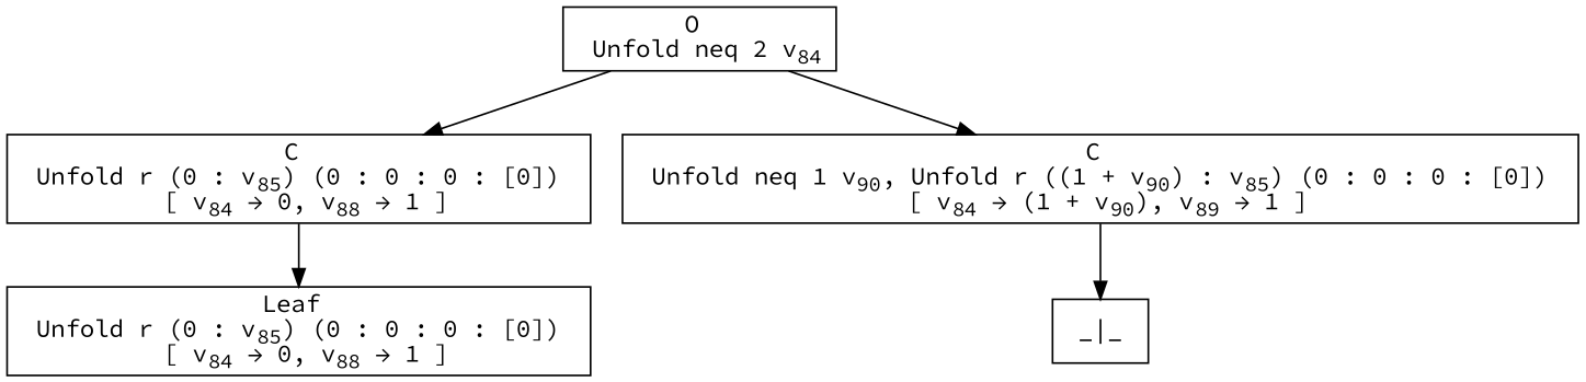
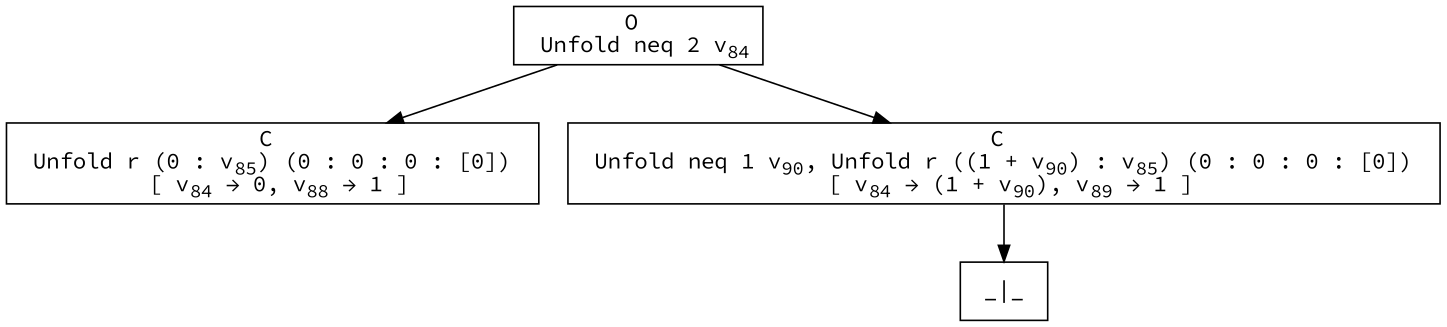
  digraph {
    rankdir=TB
    fontname="Source Code Pro"
    node [fillcolor=white shape=box style=filled fontname="Source Code Pro"]
    edge [fontname="Source Code Pro"]
    n1 [label=<O <BR/> Unfold neq 2 v<SUB>84</SUB>>]
    n2 [label=<C <BR/> Unfold r (0 : v<SUB>85</SUB>) (0 : 0 : 0 : [0]) <BR/>  [ v<SUB>84</SUB> &rarr; 0, v<SUB>88</SUB> &rarr; 1 ] >]
    n3 [label=<C <BR/> Unfold neq 1 v<SUB>90</SUB>, Unfold r ((1 + v<SUB>90</SUB>) : v<SUB>85</SUB>) (0 : 0 : 0 : [0]) <BR/>  [ v<SUB>84</SUB> &rarr; (1 + v<SUB>90</SUB>), v<SUB>89</SUB> &rarr; 1 ] >]
-   n4 [label=<Leaf <BR/> Unfold r (0 : v<SUB>85</SUB>) (0 : 0 : 0 : [0]) <BR/>  [ v<SUB>84</SUB> &rarr; 0, v<SUB>88</SUB> &rarr; 1 ] >]
    n5 [label=<_|_>]
    n1 -> n2
    n1 -> n3
-   n2 -> n4
    n3 -> n5
  }
